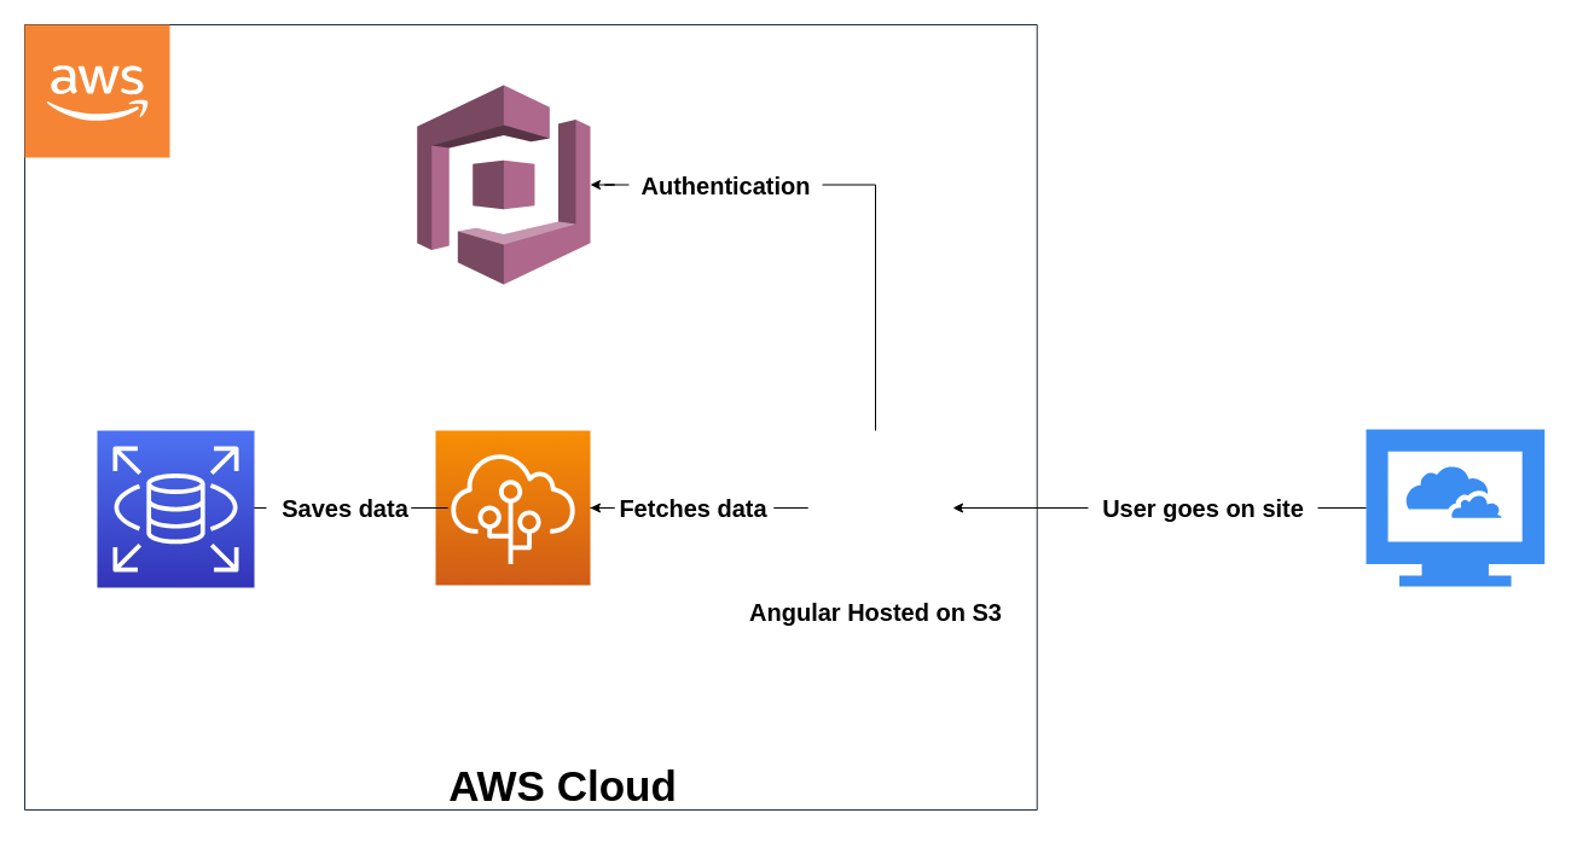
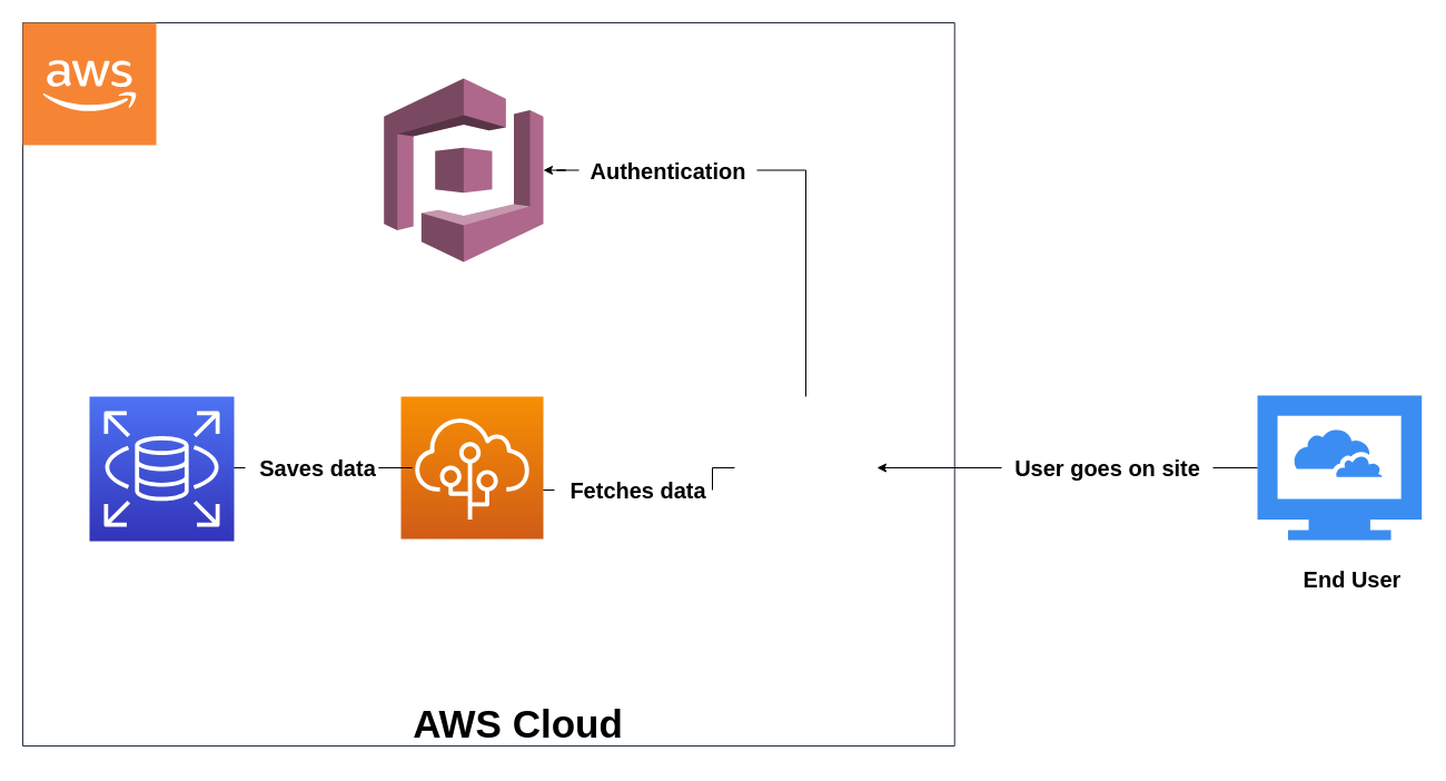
  <mxCell id="0" />
  <mxCell id="1" parent="0" />
  <mxCell id="2" value="" style="points=[[0,0],[0.25,0],[0.5,0],[0.75,0],[1,0],[1,0.25],[1,0.5],[1,0.75],[1,1],[0.75,1],[0.5,1],[0.25,1],[0,1],[0,0.75],[0,0.5],[0,0.25]];outlineConnect=0;gradientColor=none;html=1;whiteSpace=wrap;fontSize=12;fontStyle=0;shape=mxgraph.aws4.group;grIcon=mxgraph.aws4.group_aws_cloud_alt;strokeColor=#232F3E;fillColor=none;verticalAlign=top;align=left;spacingLeft=30;fontColor=#232F3E;dashed=0;labelBackgroundColor=#ffffff;container=1;pointerEvents=0;collapsible=0;recursiveResize=0;" parent="1" vertex="1"><mxGeometry x="20" y="20" width="837.73" height="650" as="geometry" /></mxCell>
  <mxCell id="3" value="" style="outlineConnect=0;dashed=0;verticalLabelPosition=bottom;verticalAlign=top;align=center;html=1;shape=mxgraph.aws3.cloud_2;fillColor=#F58534;gradientColor=none;fontSize=20;" vertex="1" parent="2"><mxGeometry width="120" height="110" as="geometry" /></mxCell>
  <mxCell id="4" value="AWS Cloud" style="text;html=1;resizable=0;autosize=1;align=center;verticalAlign=middle;points=[];fillColor=none;strokeColor=none;rounded=0;fontStyle=1;fontSize=35;" vertex="1" parent="2"><mxGeometry x="340" y="600" width="210" height="60" as="geometry" /></mxCell>
  <mxCell id="5" style="edgeStyle=orthogonalEdgeStyle;rounded=0;orthogonalLoop=1;jettySize=auto;html=1;fontSize=20;startArrow=none;" edge="1" parent="2" source="12" target="10"><mxGeometry relative="1" as="geometry" /></mxCell>
  <mxCell id="6" style="edgeStyle=orthogonalEdgeStyle;rounded=0;orthogonalLoop=1;jettySize=auto;html=1;entryX=1;entryY=0.5;entryDx=0;entryDy=0;entryPerimeter=0;fontSize=20;startArrow=none;" edge="1" parent="2" source="17" target="16"><mxGeometry relative="1" as="geometry"><Array as="points" /></mxGeometry></mxCell>
  <mxCell id="7" value="" style="shape=image;html=1;verticalAlign=top;verticalLabelPosition=bottom;labelBackgroundColor=#ffffff;imageAspect=0;aspect=fixed;image=https://cdn0.iconfinder.com/data/icons/long-shadow-web-icons/512/angular-symbol-128.png;fontSize=20;" vertex="1" parent="2"><mxGeometry x="640" y="336" width="128" height="128" as="geometry" /></mxCell>
- <mxCell id="8" value="&lt;div&gt;Angular Hosted on S3&lt;/div&gt;" style="text;html=1;resizable=0;autosize=1;align=center;verticalAlign=middle;points=[];fillColor=none;strokeColor=none;rounded=0;fontStyle=1;fontSize=20;" vertex="1" parent="2"><mxGeometry x="589" y="466" width="230" height="40" as="geometry" /></mxCell>
  <mxCell id="9" style="edgeStyle=orthogonalEdgeStyle;rounded=0;orthogonalLoop=1;jettySize=auto;html=1;fontSize=20;startArrow=none;" edge="1" parent="2" source="14" target="11"><mxGeometry relative="1" as="geometry" /></mxCell>
  <mxCell id="10" value="" style="sketch=0;points=[[0,0,0],[0.25,0,0],[0.5,0,0],[0.75,0,0],[1,0,0],[0,1,0],[0.25,1,0],[0.5,1,0],[0.75,1,0],[1,1,0],[0,0.25,0],[0,0.5,0],[0,0.75,0],[1,0.25,0],[1,0.5,0],[1,0.75,0]];outlineConnect=0;fontColor=#232F3E;gradientColor=#F78E04;gradientDirection=north;fillColor=#D05C17;strokeColor=#ffffff;dashed=0;verticalLabelPosition=bottom;verticalAlign=top;align=center;html=1;fontSize=12;fontStyle=0;aspect=fixed;shape=mxgraph.aws4.resourceIcon;resIcon=mxgraph.aws4.elastic_beanstalk;" vertex="1" parent="2"><mxGeometry x="340" y="336" width="128" height="128" as="geometry" /></mxCell>
  <mxCell id="11" value="" style="sketch=0;points=[[0,0,0],[0.25,0,0],[0.5,0,0],[0.75,0,0],[1,0,0],[0,1,0],[0.25,1,0],[0.5,1,0],[0.75,1,0],[1,1,0],[0,0.25,0],[0,0.5,0],[0,0.75,0],[1,0.25,0],[1,0.5,0],[1,0.75,0]];outlineConnect=0;fontColor=#232F3E;gradientColor=#4D72F3;gradientDirection=north;fillColor=#3334B9;strokeColor=#ffffff;dashed=0;verticalLabelPosition=bottom;verticalAlign=top;align=center;html=1;fontSize=12;fontStyle=0;aspect=fixed;shape=mxgraph.aws4.resourceIcon;resIcon=mxgraph.aws4.rds;" vertex="1" parent="2"><mxGeometry x="60" y="336" width="130" height="130" as="geometry" /></mxCell>
- <mxCell id="12" value="Fetches data" style="text;html=1;resizable=0;autosize=1;align=center;verticalAlign=middle;points=[];fillColor=none;strokeColor=none;rounded=0;fontStyle=1;fontSize=20;" vertex="1" parent="2"><mxGeometry x="478" y="380" width="150" height="40" as="geometry" /></mxCell>
+ <mxCell id="12" value="Fetches data" style="text;html=1;resizable=0;autosize=1;align=center;verticalAlign=middle;points=[];fillColor=none;strokeColor=none;rounded=0;fontStyle=1;fontSize=20;" vertex="1" parent="2"><mxGeometry x="478" y="400" width="150" height="40" as="geometry" /></mxCell>
  <mxCell id="13" value="" style="edgeStyle=orthogonalEdgeStyle;rounded=0;orthogonalLoop=1;jettySize=auto;html=1;fontSize=20;endArrow=none;" edge="1" parent="2" source="7" target="12"><mxGeometry relative="1" as="geometry"><mxPoint x="330" y="500" as="sourcePoint" /><mxPoint x="168" y="500" as="targetPoint" /></mxGeometry></mxCell>
  <mxCell id="14" value="Saves data" style="text;html=1;resizable=0;autosize=1;align=center;verticalAlign=middle;points=[];fillColor=none;strokeColor=none;rounded=0;fontStyle=1;fontSize=20;" vertex="1" parent="2"><mxGeometry x="200" y="380" width="130" height="40" as="geometry" /></mxCell>
  <mxCell id="15" value="" style="edgeStyle=orthogonalEdgeStyle;rounded=0;orthogonalLoop=1;jettySize=auto;html=1;fontSize=20;endArrow=none;" edge="1" parent="2" source="10" target="14"><mxGeometry relative="1" as="geometry"><mxPoint x="30" y="500" as="sourcePoint" /><mxPoint x="-120" y="501" as="targetPoint" /></mxGeometry></mxCell>
  <mxCell id="16" value="" style="outlineConnect=0;dashed=0;verticalLabelPosition=bottom;verticalAlign=top;align=center;html=1;shape=mxgraph.aws3.cognito;fillColor=#AD688B;gradientColor=none;fontSize=20;" vertex="1" parent="2"><mxGeometry x="324.75" y="50" width="143.25" height="165" as="geometry" /></mxCell>
  <mxCell id="17" value="Authentication" style="text;html=1;resizable=0;autosize=1;align=center;verticalAlign=middle;points=[];fillColor=none;strokeColor=none;rounded=0;fontStyle=1;fontSize=20;" vertex="1" parent="2"><mxGeometry x="500" y="112.5" width="160" height="40" as="geometry" /></mxCell>
  <mxCell id="18" value="" style="edgeStyle=orthogonalEdgeStyle;rounded=0;orthogonalLoop=1;jettySize=auto;html=1;entryX=1;entryY=0.5;entryDx=0;entryDy=0;entryPerimeter=0;fontSize=20;endArrow=none;" edge="1" parent="2" source="7" target="17"><mxGeometry relative="1" as="geometry"><mxPoint x="394" y="436" as="sourcePoint" /><mxPoint x="153.25" y="195" as="targetPoint" /><Array as="points"><mxPoint x="704" y="133" /></Array></mxGeometry></mxCell>
+ <mxCell id="19" value="End User" style="text;html=1;resizable=0;autosize=1;align=center;verticalAlign=middle;points=[];fillColor=none;strokeColor=none;rounded=0;fontStyle=1;fontSize=20;" vertex="1" parent="1"><mxGeometry x="1160" y="500" width="110" height="40" as="geometry" /></mxCell>
  <mxCell id="20" style="edgeStyle=orthogonalEdgeStyle;rounded=0;orthogonalLoop=1;jettySize=auto;html=1;fontSize=20;startArrow=none;" edge="1" parent="1" source="22" target="7"><mxGeometry relative="1" as="geometry" /></mxCell>
  <mxCell id="21" value="" style="sketch=0;html=1;aspect=fixed;strokeColor=none;shadow=0;align=center;verticalAlign=top;fillColor=#3B8DF1;shape=mxgraph.gcp2.cloud_computer" vertex="1" parent="1"><mxGeometry x="1130" y="355" width="147.73" height="130" as="geometry" /></mxCell>
  <mxCell id="22" value="User goes on site" style="text;html=1;resizable=0;autosize=1;align=center;verticalAlign=middle;points=[];fillColor=none;strokeColor=none;rounded=0;fontStyle=1;fontSize=20;" vertex="1" parent="1"><mxGeometry x="900" y="400" width="190" height="40" as="geometry" /></mxCell>
  <mxCell id="23" value="" style="edgeStyle=orthogonalEdgeStyle;rounded=0;orthogonalLoop=1;jettySize=auto;html=1;fontSize=20;endArrow=none;" edge="1" parent="1" source="21" target="22"><mxGeometry relative="1" as="geometry"><mxPoint x="1130" y="420" as="sourcePoint" /><mxPoint x="728" y="420" as="targetPoint" /></mxGeometry></mxCell>
